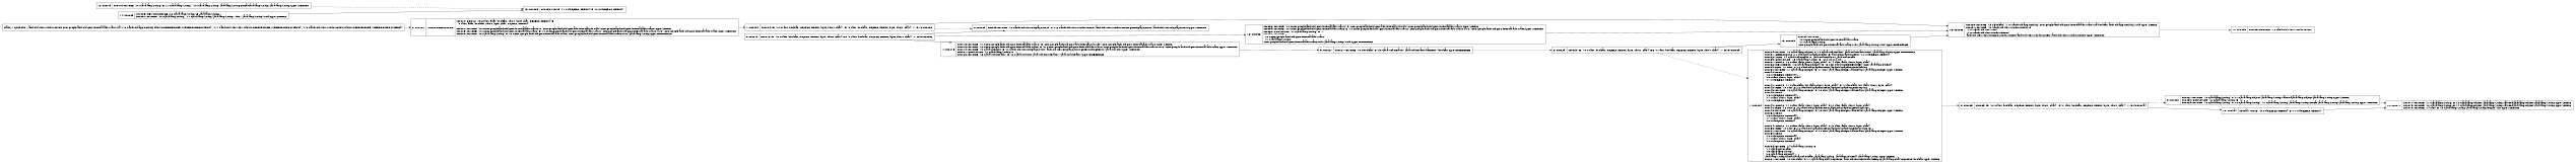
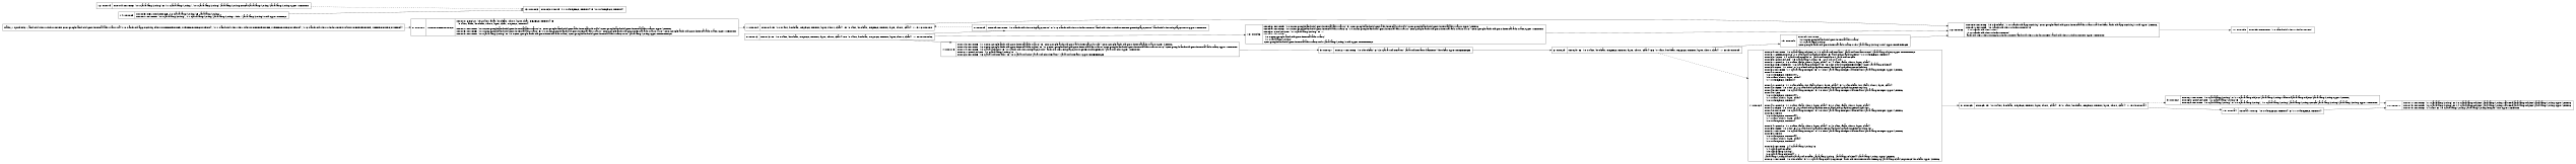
  digraph {
    rankdir=LR
    node [shape=record]
    n1 [label="{0\:\ 0x0000|MTH_ENTER_BLOCK\l|0x0000: CONST  (r9 I:?[int, float, boolean, short, byte, char, OBJECT, ARRAY]) = \l  (0 ?[int, float, boolean, short, byte, char, OBJECT, ARRAY])\l \l0x0001: INVOKE  (r0 I:com.google.android.gms.internal.ads.zzawn) =  com.google.android.gms.ads.internal.zzk.zzlk():com.google.android.gms.internal.ads.zzawn type: STATIC \l0x0005: INVOKE  (r0 I:com.google.android.gms.internal.ads.zzaxc) = (r0 I:com.google.android.gms.internal.ads.zzawn) com.google.android.gms.internal.ads.zzawn.zzvc():com.google.android.gms.internal.ads.zzaxc type: VIRTUAL \l0x0009: INVOKE  (r0 I:java.lang.String) = (r0 I:com.google.android.gms.internal.ads.zzaxc) com.google.android.gms.internal.ads.zzaxc.zzvx():java.lang.String type: INTERFACE \l}"]
    n2 [label="{1\:\ 0x000d|0x000d: IF  (r0 I:?[int, boolean, OBJECT, ARRAY, byte, short, char]) != (0 ?[int, boolean, OBJECT, ARRAY, byte, short, char])  \-\> B:16:0x008e \l}"]
    n3 [label="{2\:\ 0x000f|0x000f: INVOKE  (r0 I:android.view.DisplayCutout) = (r12 I:android.view.WindowInsets) android.view.WindowInsets.getDisplayCutout():android.view.DisplayCutout type: VIRTUAL \l}"]
    n4 [label="{16\:\ 0x008e|0x008e: INVOKE  (r9 I:boolean), (r10 I:android.app.Activity) com.google.android.gms.internal.ads.zzaxz.zza(boolean, android.app.Activity):void type: STATIC \l0x0091: INVOKE  (r0 I:android.view.WindowInsets) = \l  (r10 I:android.view.View)\l  (r12 I:android.view.WindowInsets)\l android.view.View.onApplyWindowInsets(android.view.WindowInsets):android.view.WindowInsets type: VIRTUAL \l}"]
    n5 [label="{17\:\ 0x0095|0x0095: RETURN  (r0 I:android.view.WindowInsets) \l}"]
    n6 [label="{3\:\ 0x0013|0x0013: IF  (r0 I:?[int, boolean, OBJECT, ARRAY, byte, short, char]) == (0 ?[int, boolean, OBJECT, ARRAY, byte, short, char])  \-\> B:18:0x0096 \l}"]
    n7 [label="{4\:\ 0x0015|0x0015: INVOKE  (r1 I:com.google.android.gms.internal.ads.zzawn) =  com.google.android.gms.ads.internal.zzk.zzlk():com.google.android.gms.internal.ads.zzawn type: STATIC \l0x0019: INVOKE  (r2 I:com.google.android.gms.internal.ads.zzaxc) = (r1 I:com.google.android.gms.internal.ads.zzawn) com.google.android.gms.internal.ads.zzawn.zzvc():com.google.android.gms.internal.ads.zzaxc type: VIRTUAL \l0x001d: INVOKE  (r0 I:java.util.List) = (r0 I:android.view.DisplayCutout) android.view.DisplayCutout.getBoundingRects():java.util.List type: VIRTUAL \l0x0021: CONST_STR  (r1 I:java.lang.String) =  \"\" \l0x0023: INVOKE  (r3 I:java.util.Iterator) = (r0 I:java.util.List) java.util.List.iterator():java.util.Iterator type: INTERFACE \l}"]
    n8 [label="{18\:\ 0x0096|0x0096: INVOKE  (r0 I:com.google.android.gms.internal.ads.zzawn) =  com.google.android.gms.ads.internal.zzk.zzlk():com.google.android.gms.internal.ads.zzawn type: STATIC \l0x009a: INVOKE  (r0 I:com.google.android.gms.internal.ads.zzaxc) = (r0 I:com.google.android.gms.internal.ads.zzawn) com.google.android.gms.internal.ads.zzawn.zzvc():com.google.android.gms.internal.ads.zzaxc type: VIRTUAL \l0x009e: CONST_STR  (r1 I:java.lang.String) =  \"\" \l0x00a0: INVOKE  \l  (r0 I:com.google.android.gms.internal.ads.zzaxc)\l  (r1 I:java.lang.String)\l com.google.android.gms.internal.ads.zzaxc.zzdw(java.lang.String):void type: INTERFACE \l}"]
    n9 [label="{5\:\ 0x0027|0x0027: INVOKE  (r0 I:boolean) = (r3 I:java.util.Iterator) java.util.Iterator.hasNext():boolean type: INTERFACE \l}"]
    n10 [label="{6\:\ 0x002b|0x002b: IF  (r0 I:?[int, boolean, OBJECT, ARRAY, byte, short, char]) == (0 ?[int, boolean, OBJECT, ARRAY, byte, short, char])  \-\> B:15:0x008b \l}"]
-   n11 [label="{7\:\ 0x002d|0x002d: INVOKE  (r0 I:java.lang.Object) = (r3 I:java.util.Iterator) java.util.Iterator.next():java.lang.Object type: INTERFACE \l0x0031: CHECK_CAST  (r0 I:android.graphics.Rect) = (android.graphics.Rect) (r0 I:?[OBJECT, ARRAY]) \l0x0033: SGET  (r4 I:java.util.Locale) =  java.util.Locale.US java.util.Locale \l0x0035: CONST_STR  (r5 I:java.lang.String) =  \"%d,%d,%d,%d\" \l0x0037: CONST  (r6 I:?[int, float, short, byte, char]) = (4 ?[int, float, short, byte, char]) \l0x0038: NEW_ARRAY  (r6 I:java.lang.Object[]) = (r6 I:int A[IMMUTABLE_TYPE]) type: java.lang.Object[] \l0x003a: IGET  (r7 I:int) = (r0 I:android.graphics.Rect) android.graphics.Rect.left int \l0x003c: INVOKE  (r7 I:java.lang.Integer) = (r7 I:int) java.lang.Integer.valueOf(int):java.lang.Integer type: STATIC \l0x0040: APUT  \l  (r6 I:?[OBJECT, ARRAY][])\l  (r9 I:?[int, short, byte, char])\l  (r7 I:?[OBJECT, ARRAY])\l \l0x0042: CONST  (r7 I:?[boolean, int, float, short, byte, char]) = (1 ?[boolean, int, float, short, byte, char]) \l0x0043: IGET  (r8 I:int) = (r0 I:android.graphics.Rect) android.graphics.Rect.top int \l0x0045: INVOKE  (r8 I:java.lang.Integer) = (r8 I:int) java.lang.Integer.valueOf(int):java.lang.Integer type: STATIC \l0x0049: APUT  \l  (r6 I:?[OBJECT, ARRAY][])\l  (r7 I:?[int, short, byte, char])\l  (r8 I:?[OBJECT, ARRAY])\l \l0x004b: CONST  (r7 I:?[int, float, short, byte, char]) = (2 ?[int, float, short, byte, char]) \l0x004c: IGET  (r8 I:int) = (r0 I:android.graphics.Rect) android.graphics.Rect.right int \l0x004e: INVOKE  (r8 I:java.lang.Integer) = (r8 I:int) java.lang.Integer.valueOf(int):java.lang.Integer type: STATIC \l0x0052: APUT  \l  (r6 I:?[OBJECT, ARRAY][])\l  (r7 I:?[int, short, byte, char])\l  (r8 I:?[OBJECT, ARRAY])\l \l0x0054: CONST  (r7 I:?[int, float, short, byte, char]) = (3 ?[int, float, short, byte, char]) \l0x0055: IGET  (r0 I:int) = (r0 I:android.graphics.Rect) android.graphics.Rect.bottom int \l0x0057: INVOKE  (r0 I:java.lang.Integer) = (r0 I:int) java.lang.Integer.valueOf(int):java.lang.Integer type: STATIC \l0x005b: APUT  \l  (r6 I:?[OBJECT, ARRAY][])\l  (r7 I:?[int, short, byte, char])\l  (r0 I:?[OBJECT, ARRAY])\l \l0x005d: INVOKE  (r4 I:java.lang.String) = \l  (r4 I:java.util.Locale)\l  (r5 I:java.lang.String)\l  (r6 I:java.lang.Object[])\l java.lang.String.format(java.util.Locale, java.lang.String, java.lang.Object[]):java.lang.String type: STATIC \l0x0061: INVOKE  (r0 I:boolean) = (r1 I:java.lang.CharSequence) android.text.TextUtils.isEmpty(java.lang.CharSequence):boolean type: STATIC \l}"]
+   n11 [label="{7\:\ 0x002d|0x002d: INVOKE  (r0 I:java.lang.Object) = (r3 I:java.util.Iterator) java.util.Iterator.next():java.lang.Object type: INTERFACE \l0x0031: CHECK_CAST  (r0 I:android.graphics.Rect) = (android.graphics.Rect) (r0 I:?[OBJECT, ARRAY]) \l0x0033: SGET  (r4 I:java.util.Locale) =  java.util.Locale.US java.util.Locale \l0x0035: CONST_STR  (r5 I:java.lang.String) =  \"%d,%d,%d,%d\" \l0x0037: CONST  (r6 I:?[int, float, short, byte, char]) = (4 ?[int, float, short, byte, char]) \l0x0038: NEW_ARRAY  (r6 I:java.lang.Object[]) = (r6 I:int A[IMMUTABLE_TYPE]) type: java.lang.Object[] \l0x003a: IGET  (r7 I:int) = (r0 I:android.graphics.Rect) android.graphics.Rect.left int \l0x003c: INVOKE  (r7 I:java.lang.Integer) = (r7 I:int) java.lang.Integer.valueOf(int):java.lang.Integer type: STATIC \l0x0040: APUT  \l  (r6 I:?[OBJECT, ARRAY][])\l  (r9 I:?[int, short, byte, char])\l  (r7 I:?[OBJECT, ARRAY])\l \l0x0042: CONST  (r7 I:?[boolean, int, float, short, byte, char]) = (1 ?[boolean, int, float, short, byte, char]) \l0x0043: IGET  (r8 I:int) = (r0 I:android.graphics.Rect) android.graphics.Rect.top int \l0x0045: INVOKE  (r8 I:java.lang.Integer) = (r8 I:int) java.lang.Integer.valueOf(int):java.lang.Integer type: STATIC \l0x0049: STR  \l  (r6 I:?[OBJECT, ARRAY][])\l  (r7 I:?[int, short, byte, char])\l  (r8 I:?[OBJECT, ARRAY])\l \l0x004b: CONST  (r7 I:?[int, float, short, byte, char]) = (2 ?[int, float, short, byte, char]) \l0x004c: IGET  (r8 I:int) = (r0 I:android.graphics.Rect) android.graphics.Rect.right int \l0x004e: INVOKE  (r8 I:java.lang.Integer) = (r8 I:int) java.lang.Integer.valueOf(int):java.lang.Integer type: STATIC \l0x0052: APUT  \l  (r6 I:?[OBJECT, ARRAY][])\l  (r7 I:?[int, short, byte, char])\l  (r8 I:?[OBJECT, ARRAY])\l \l0x0054: CONST  (r7 I:?[int, float, short, byte, char]) = (3 ?[int, float, short, byte, char]) \l0x0055: IGET  (r0 I:int) = (r0 I:android.graphics.Rect) android.graphics.Rect.bottom int \l0x0057: INVOKE  (r0 I:java.lang.Integer) = (r0 I:int) java.lang.Integer.valueOf(int):java.lang.Integer type: STATIC \l0x005b: APUT  \l  (r6 I:?[OBJECT, ARRAY][])\l  (r7 I:?[int, short, byte, char])\l  (r0 I:?[OBJECT, ARRAY])\l \l0x005d: INVOKE  (r4 I:java.lang.String) = \l  (r4 I:java.util.Locale)\l  (r5 I:java.lang.String)\l  (r6 I:java.lang.Object[])\l java.lang.String.format(java.util.Locale, java.lang.String, java.lang.Object[]):java.lang.String type: STATIC \l0x0061: INVOKE  (r0 I:boolean) = (r1 I:java.lang.CharSequence) android.text.TextUtils.isEmpty(java.lang.CharSequence):boolean type: STATIC \l}"]
    n12 [label="{15\:\ 0x008b|0x008b: INVOKE  \l  (r2 I:com.google.android.gms.internal.ads.zzaxc)\l  (r1 I:java.lang.String)\l com.google.android.gms.internal.ads.zzaxc.zzdw(java.lang.String):void type: INTERFACE \l}"]
    n13 [label="{8\:\ 0x0065|0x0065: IF  (r0 I:?[int, boolean, OBJECT, ARRAY, byte, short, char]) != (0 ?[int, boolean, OBJECT, ARRAY, byte, short, char])  \-\> B:19:0x00a4 \l}"]
    n14 [label="{9\:\ 0x0067|0x0067: INVOKE  (r0 I:java.lang.String) = (r1 I:java.lang.Object) java.lang.String.valueOf(java.lang.Object):java.lang.String type: STATIC \l0x006b: CONST_STR  (r1 I:java.lang.String) =  \"\|\" \l0x006d: INVOKE  (r0 I:java.lang.String) = (r0 I:java.lang.String), (r1 I:java.lang.String) java.lang.String.concat(java.lang.String):java.lang.String type: VIRTUAL \l}"]
    n15 [label="{19\:\ 0x00a4|0x00a4: MOVE  (r0 I:?[OBJECT, ARRAY]) = (r1 I:?[OBJECT, ARRAY]) \l}"]
    n16 [label="{10\:\ 0x0071|0x0071: INVOKE  (r1 I:java.lang.String) = (r0 I:java.lang.Object) java.lang.String.valueOf(java.lang.Object):java.lang.String type: STATIC \l0x0075: INVOKE  (r0 I:java.lang.String) = (r4 I:java.lang.Object) java.lang.String.valueOf(java.lang.Object):java.lang.String type: STATIC \l0x0079: INVOKE  (r4 I:int) = (r0 I:java.lang.String) java.lang.String.length():int type: VIRTUAL \l}"]
    n17 [label="{12\:\ 0x007f|0x007f: INVOKE  (r0 I:java.lang.String) = (r1 I:java.lang.String), (r0 I:java.lang.String) java.lang.String.concat(java.lang.String):java.lang.String type: VIRTUAL \l}"]
    n18 [label="{13\:\ 0x0083|0x0083: MOVE  (r1 I:?[OBJECT, ARRAY]) = (r0 I:?[OBJECT, ARRAY]) \l}"]
    n19 [label="{14\:\ 0x0085|0x0085: NEW_INSTANCE  (r0 I:java.lang.String) =  java.lang.String \l0x0087: INVOKE  (r0 I:java.lang.String), (r1 I:java.lang.String) java.lang.String.\<init\>(java.lang.String):void type: DIRECT \l}"]
    n20 [label="{static \/* synthetic *\/ android.view.WindowInsets com.google.android.gms.internal.ads.zzaxz.zza((r10 I:android.app.Activity A[IMMUTABLE_TYPE, METHOD_ARGUMENT]), (r11 I:android.view.View A[IMMUTABLE_TYPE, METHOD_ARGUMENT]), (r12 I:android.view.WindowInsets A[IMMUTABLE_TYPE, METHOD_ARGUMENT])) }"]
    n1 -> n2
-   n2 -> n3 [style=dashed]
+   n3 -> n2 [style=dashed]
    n2 -> n4
    n4 -> n5
    n6 -> n3
    n6 -> n7 [style=solid]
    n6 -> n8
    n7 -> n9
    n8 -> n4
-   n9 -> n10 [style=dashed]
+   n9 -> n10
    n10 -> n11 [style=dashed]
    n10 -> n12
    n11 -> n13
    n12 -> n4
    n13 -> n14 [style=dashed]
    n13 -> n15
    n14 -> n16
    n15 -> n16
    n17 -> n18 [style=dashed]
    n19 -> n18
    n20 -> n1
  }
